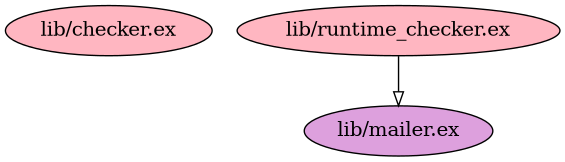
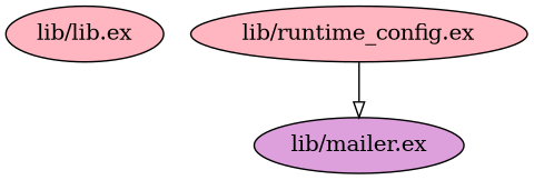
  digraph {
    node [style=filled fillcolor=lightpink]
-   "lib/checker.ex"
-   "lib/runtime_config.ex" [label="lib/runtime_checker.ex"]
+   "lib/checker.ex" [label="lib/lib.ex"]
+   "lib/runtime_config.ex"
    "lib/mailer.ex" [fillcolor=plum]
    "lib/runtime_config.ex" -> "lib/mailer.ex" [style=solid arrowhead=onormal]
  }
